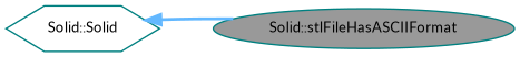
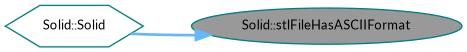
  digraph {
    rankdir=RL
    fontname=Lato
    node [color=teal fontname=Lato fontsize=10 style=filled]
    n1 [fillcolor=grey60 fontcolor=black height=0.2 label="Solid::stlFileHasASCIIFormat" shape=ellipse width=0.4]
    n2 [fillcolor=white height=0.2 label="Solid::Solid" shape=hexagon width=0.4]
-   n2 -> n1 [color=steelblue1 dir=back fontname=Lato fontsize=10 labelfontname=Helvetica labelfontsize=10 style=bold]
+   n1 -> n2 [color=steelblue1 dir=back fontname=Lato fontsize=10 labelfontname=Helvetica labelfontsize=10 style=bold]
  }
